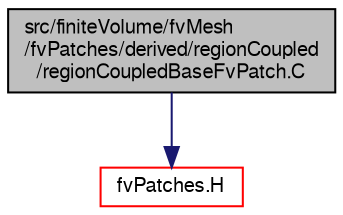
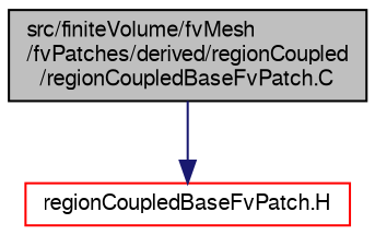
  digraph {
    node [fontname=FreeSans fontsize=10 shape=record]
    n1 [color=black fillcolor=grey75 fontcolor=black height=0.2 label="src/finiteVolume/fvMesh\l/fvPatches/derived/regionCoupled\l/regionCoupledBaseFvPatch.C" style=filled width=0.4]
-   n2 [color=red height=0.2 label="fvPatches.H" width=0.4]
+   n2 [color=red height=0.2 label="regionCoupledBaseFvPatch.H" width=0.4]
    n1 -> n2 [color=midnightblue fontname=FreeSans fontsize=10 labelfontname=FreeSans labelfontsize=10 style=solid]
  }
